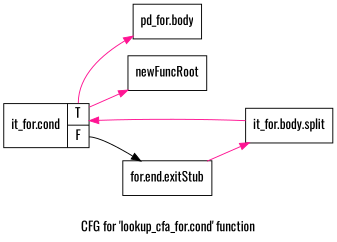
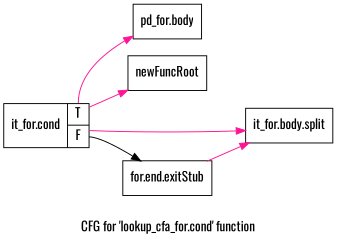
  digraph {
    fontname=Oswald
    label="CFG for 'lookup_cfa_for.cond' function"
    rankdir=LR
    node [fontname=Oswald shape=record]
    edge [color=deeppink fontname=Oswald]
    n1 [label="{newFuncRoot}"]
    n2 [label="{it_for.cond|{<s0>T|<s1>F}}"]
    n3 [label="{for.end.exitStub}"]
    n4 [label="{pd_for.body}"]
    n5 [label="{it_for.body.split}"]
    n2 -> n1
    n2 -> n3 [color=black tailport=s1]
    n2 -> n4 [tailport=s0]
    n3 -> n5
-   n5 -> n2
+   n2 -> n5
  }
